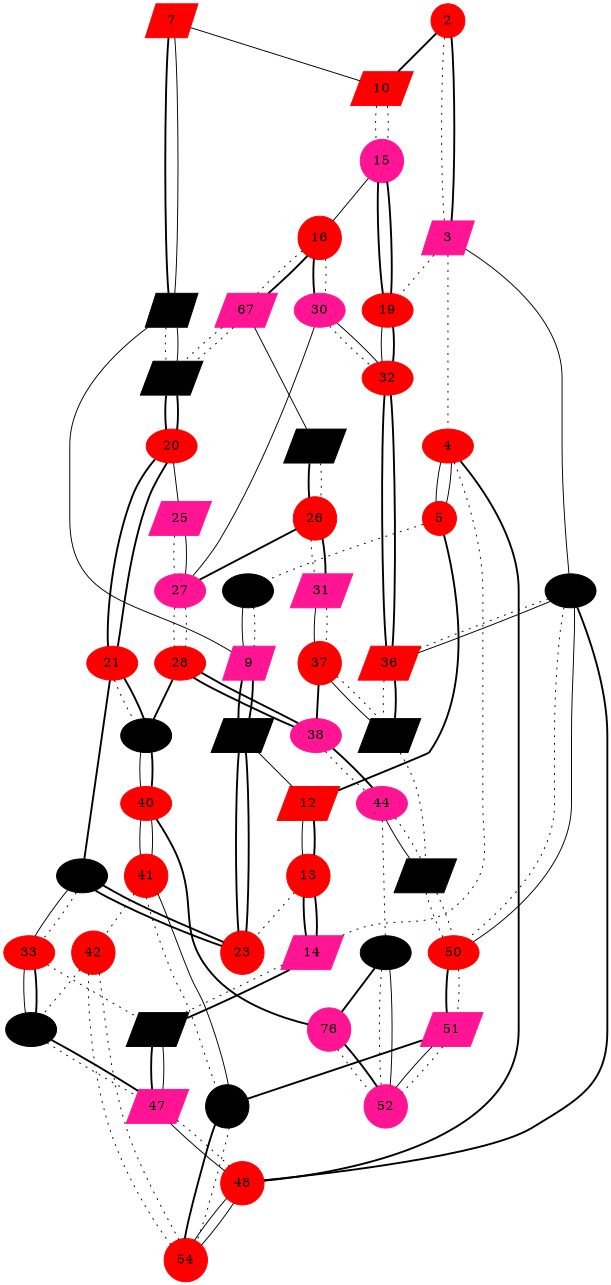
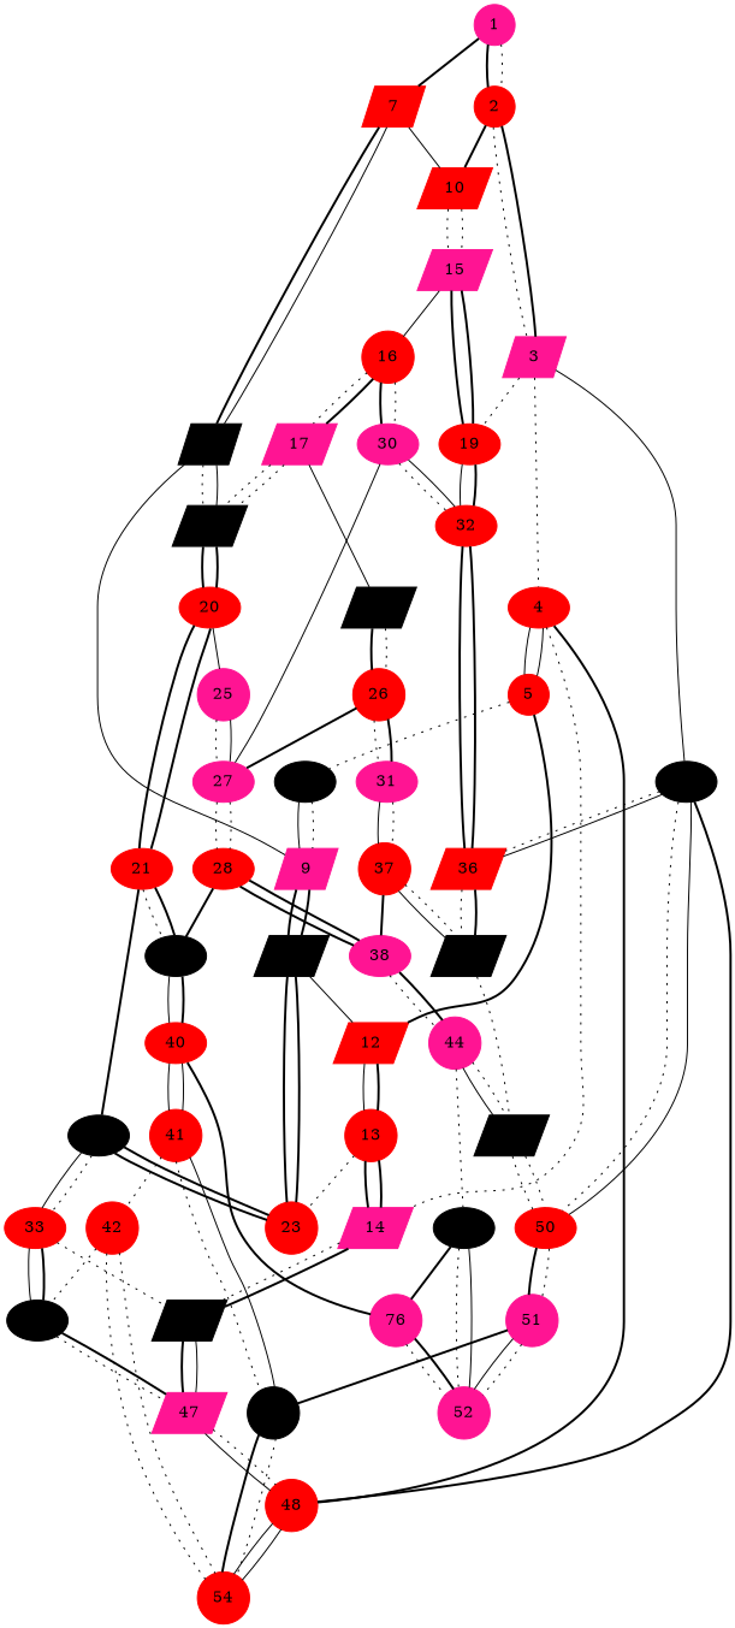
  graph {
    node [color=red shape=ellipse style=filled]
    edge [style=bold]
+   1 [color=deeppink shape=circle]
    2 [shape=circle]
    7 [shape=parallelogram]
    3 [color=deeppink shape=parallelogram]
    10 [shape=parallelogram]
    8 [color=black shape=parallelogram]
    4
    19
    35 [color=black]
-   15 [color=deeppink shape=circle]
+   15 [color=deeppink shape=parallelogram]
    5 [shape=circle]
    14 [color=deeppink shape=parallelogram]
    48 [shape=circle]
    32
    36 [shape=parallelogram]
    50
    6 [color=black]
    12 [shape=parallelogram]
    34 [color=black shape=parallelogram]
    54 [shape=circle]
    9 [color=deeppink shape=parallelogram]
    13 [shape=circle]
    11 [color=black shape=parallelogram]
    18 [color=black shape=parallelogram]
    20
    23 [shape=circle]
    16 [shape=circle]
    47 [color=deeppink shape=parallelogram]
-   17 [color=deeppink shape=parallelogram label=67]
+   17 [color=deeppink shape=parallelogram]
    30 [color=deeppink]
    24 [color=black shape=parallelogram]
    27 [color=deeppink]
    26 [shape=circle]
    21
-   25 [color=deeppink shape=parallelogram]
+   25 [color=deeppink shape=circle]
    22 [color=black]
    29 [color=black]
    33
    40
    43 [color=black]
-   31 [color=deeppink shape=parallelogram]
+   31 [color=deeppink]
    28
    37 [shape=circle]
    38 [color=deeppink]
-   44 [color=deeppink]
+   44 [color=deeppink shape=circle]
    41 [shape=circle]
    n47 [color=deeppink label=76 shape=circle]
    39 [color=black shape=parallelogram]
-   51 [color=deeppink shape=parallelogram]
+   51 [color=deeppink shape=circle]
    49 [color=black shape=parallelogram]
    45 [color=black]
    42 [shape=circle]
    53 [color=black shape=circle]
    52 [color=deeppink shape=circle]
+   1 -- 2
+   1 -- 2 [style=dotted]
+   1 -- 7
    2 -- 3 [style=dotted]
    2 -- 3
    2 -- 10
    7 -- 10 [style=solid]
    7 -- 8
    7 -- 8 [style=solid]
    3 -- 4 [style=dotted]
    3 -- 19 [style=dotted]
    3 -- 35 [style=solid]
    10 -- 15 [style=dotted]
    10 -- 15 [style=dotted]
    8 -- 9 [style=solid]
    8 -- 18 [style=dotted]
    8 -- 18 [style=solid]
    4 -- 5 [style=solid]
    4 -- 5 [style=solid]
    4 -- 14 [style=dotted]
    4 -- 48
    19 -- 32 [style=solid]
    19 -- 32
    35 -- 48
    35 -- 36 [style=dotted]
    35 -- 36 [style=solid]
    35 -- 50 [style=dotted]
    35 -- 50 [style=solid]
    15 -- 19
    15 -- 19
    15 -- 16 [style=solid]
    5 -- 6 [style=dotted]
    5 -- 12
    14 -- 34 [style=dotted]
    14 -- 34
    48 -- 54 [style=solid]
    48 -- 54 [style=solid]
    32 -- 36
    32 -- 36
    36 -- 39 [style=dotted]
    36 -- 39
    50 -- 51
    50 -- 51 [style=dotted]
    6 -- 9 [style=solid]
    6 -- 9 [style=dotted]
    12 -- 13 [style=solid]
    12 -- 13
    34 -- 47
    34 -- 47 [style=solid]
    9 -- 11
    9 -- 11
    13 -- 14
    13 -- 14
    13 -- 23 [style=dotted]
    11 -- 12 [style=solid]
    11 -- 23
    11 -- 23
    18 -- 20
    18 -- 20
    20 -- 21
    20 -- 21
    20 -- 25 [style=solid]
    16 -- 17 [style=dotted]
    16 -- 17
    16 -- 30
    16 -- 30 [style=dotted]
    47 -- 48 [style=solid]
    47 -- 48 [style=dotted]
    17 -- 18 [style=dotted]
    17 -- 18 [style=dotted]
    17 -- 24 [style=solid]
    30 -- 32 [style=dotted]
    30 -- 32 [style=solid]
    30 -- 27 [style=solid]
    24 -- 26
    24 -- 26 [style=dotted]
    27 -- 28 [style=dotted]
    27 -- 28 [style=dotted]
    26 -- 27
    26 -- 31 [style=dotted]
    26 -- 31
    21 -- 22
    21 -- 29 [style=dotted]
    21 -- 29
    25 -- 27 [style=dotted]
    25 -- 27 [style=solid]
    22 -- 23
    22 -- 23
    22 -- 33 [style=solid]
    22 -- 33 [style=dotted]
    29 -- 40 [style=solid]
    29 -- 40
    33 -- 34 [style=dotted]
    33 -- 43 [style=solid]
    33 -- 43
    40 -- 41 [style=solid]
    40 -- 41 [style=solid]
    40 -- n47
    43 -- 47 [style=dotted]
    43 -- 47
    31 -- 37 [style=solid]
    31 -- 37 [style=dotted]
    28 -- 29
    28 -- 38
    28 -- 38
    37 -- 38
    37 -- 39 [style=solid]
    37 -- 39 [style=dotted]
    38 -- 44 [style=dotted]
    38 -- 44
    44 -- 49 [style=solid]
    44 -- 49 [style=dotted]
    44 -- 45 [style=dotted]
    41 -- 42 [style=dotted]
    41 -- 53 [style=dotted]
    41 -- 53 [style=solid]
    n47 -- 52 [style=dotted]
    n47 -- 52
    39 -- 49 [style=dotted]
    51 -- 53
    51 -- 52 [style=solid]
    51 -- 52 [style=dotted]
    49 -- 50 [style=dotted]
    49 -- 50 [style=dotted]
    45 -- n47
    45 -- 52 [style=dotted]
    45 -- 52 [style=solid]
    42 -- 54 [style=dotted]
    42 -- 54 [style=dotted]
    42 -- 43 [style=dotted]
    53 -- 54
    53 -- 54 [style=dotted]
  }
